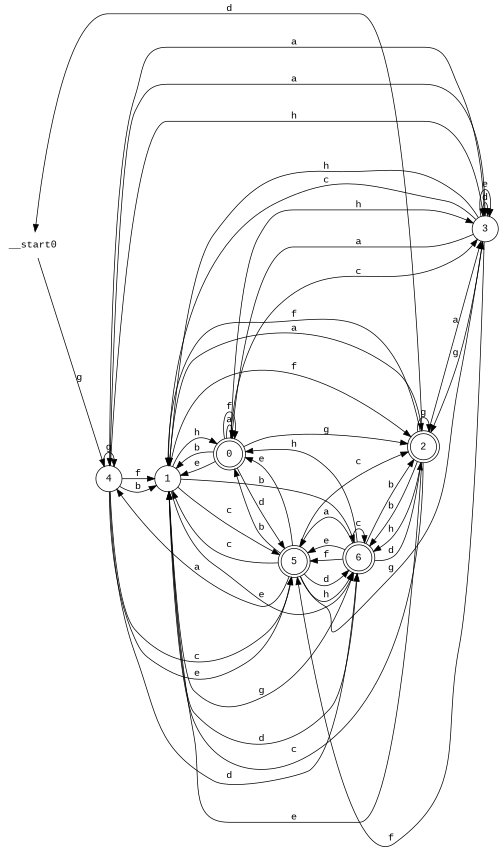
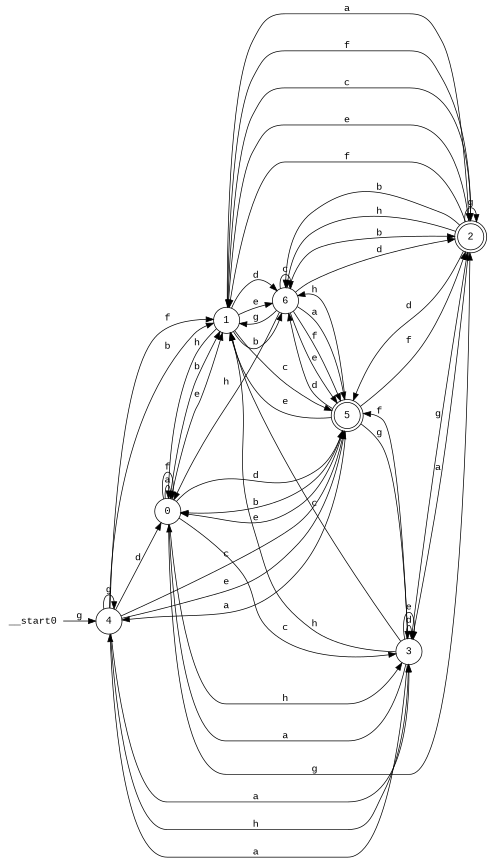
  digraph {
    fontname="Liberation Mono"
    rankdir=LR
    node [fontname="Liberation Mono" shape=circle color=black fillcolor=white style=filled]
    edge [fontname="Liberation Mono"]
    __start0 [shape=none color="" fillcolor="" style=""]
    n2 [label=4]
-   n3 [label=0 shape=doublecircle style="rounded,filled"]
+   n3 [label=0 style="rounded,filled"]
    n4 [label=1]
    n5 [label=2 shape=doublecircle style="rounded,filled"]
    n6 [label=3]
    n7 [label=5 shape=doublecircle style="rounded,filled"]
-   n8 [label=6 shape=doublecircle]
+   n8 [label=6]
    __start0 -> n2 [label=g]
    n2 -> n2 [label=g]
-   n2 -> n8 [label=d]
+   n2 -> n3 [label=d]
    n2 -> n4 [label=b]
    n2 -> n4 [label=f]
    n2 -> n6 [label=a]
    n2 -> n6 [label=h]
    n2 -> n7 [label=c]
    n2 -> n7 [label=e]
    n3 -> n3 [label=a]
    n3 -> n3 [label=f]
    n3 -> n4 [label=b]
    n3 -> n4 [label=e]
    n3 -> n5 [label=g]
    n3 -> n6 [label=c]
    n3 -> n6 [label=h]
    n3 -> n7 [label=d]
    n4 -> n3 [label=h]
    n4 -> n5 [label=a]
    n4 -> n5 [label=f]
    n4 -> n7 [label=c]
    n4 -> n8 [label=b]
    n4 -> n8 [label=d]
    n4 -> n8 [label=e]
    n5 -> n4 [label=c]
    n5 -> n4 [label=e]
    n5 -> n4 [label=f]
    n5 -> n5 [label=g]
    n5 -> n6 [label=a]
-   n5 -> __start0 [label=d]
+   n5 -> n7 [label=d]
    n5 -> n8 [label=b]
    n5 -> n8 [label=h]
    n6 -> n2 [label=a]
    n6 -> n3 [label=a]
    n6 -> n4 [label=c]
    n6 -> n4 [label=h]
    n6 -> n5 [label=g]
    n6 -> n6 [label=d]
    n6 -> n6 [label=e]
    n6 -> n7 [label=f]
    n7 -> n2 [label=a]
    n7 -> n3 [label=b]
    n7 -> n3 [label=e]
-   n7 -> n4 [label=c]
-   n7 -> n5 [label=c]
+   n7 -> n4 [label=e]
+   n7 -> n5 [label=f]
    n7 -> n6 [label=g]
    n7 -> n8 [label=d]
    n7 -> n8 [label=h]
    n8 -> n3 [label=h]
    n8 -> n4 [label=g]
    n8 -> n5 [label=b]
    n8 -> n5 [label=d]
    n8 -> n7 [label=a]
    n8 -> n7 [label=e]
    n8 -> n7 [label=f]
    n8 -> n8 [label=c]
  }
